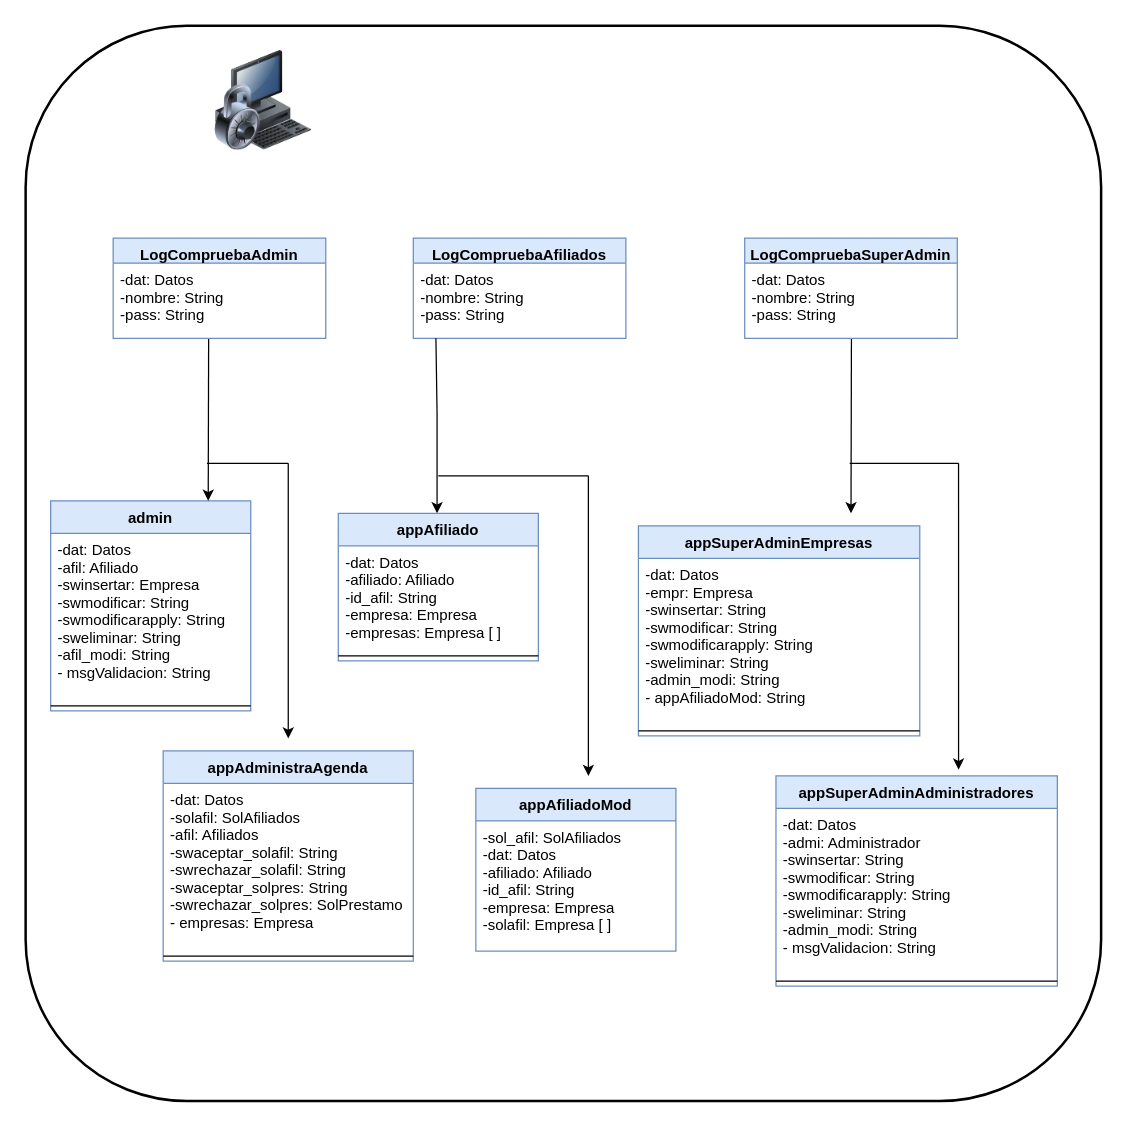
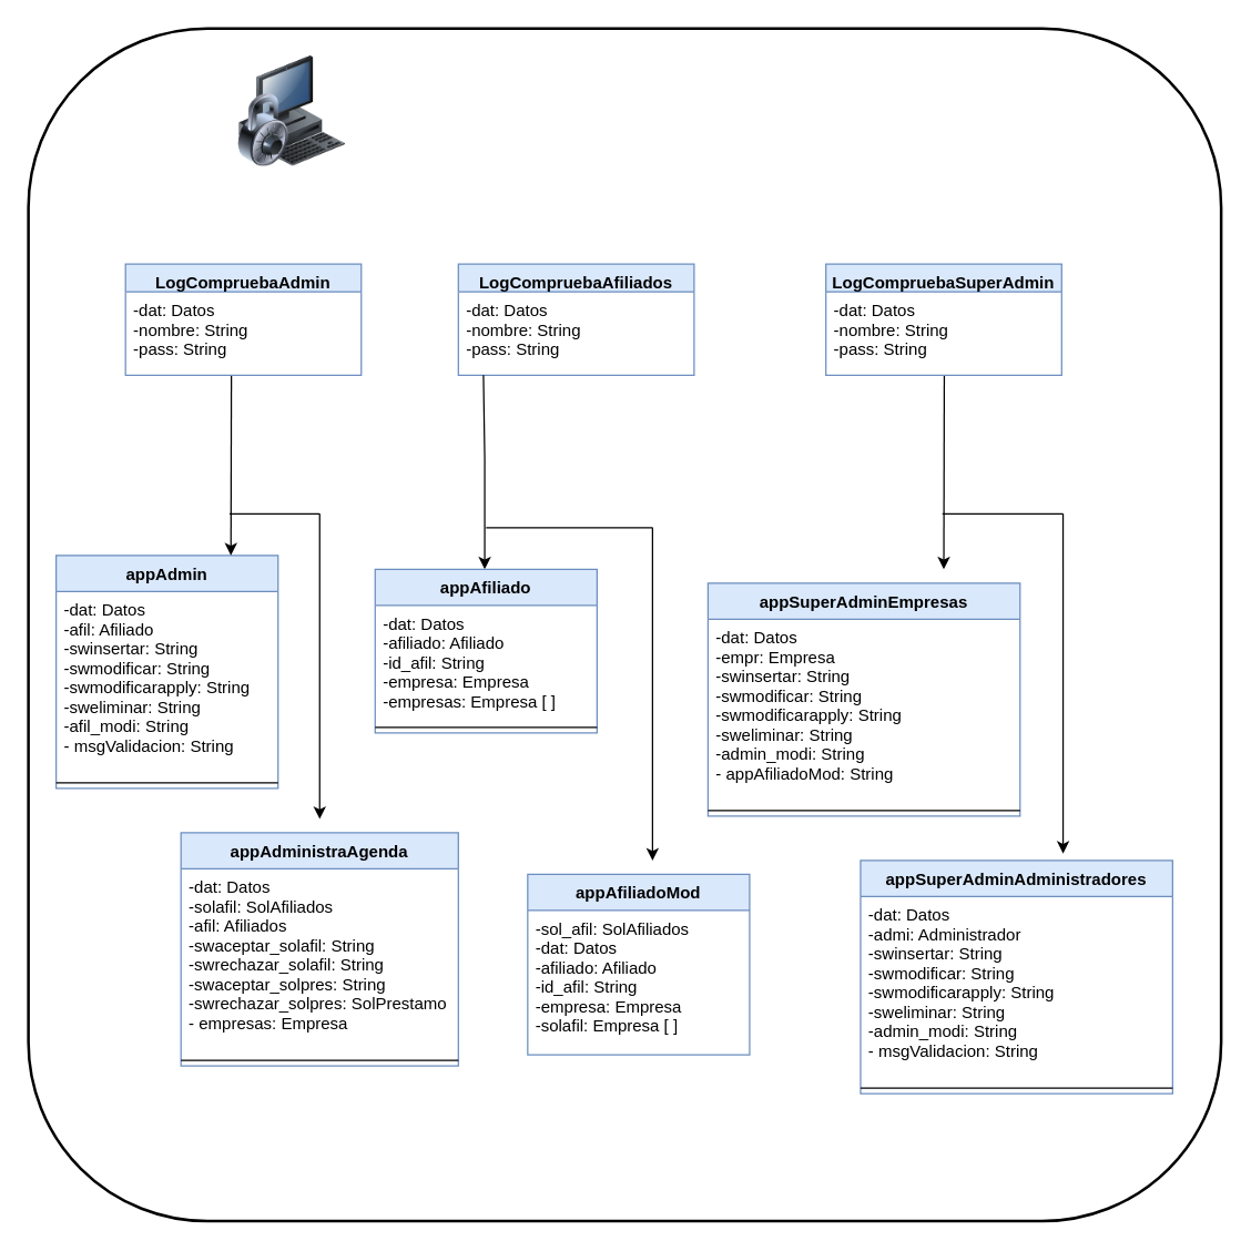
  <mxCell id="0" />
  <mxCell id="1" parent="0" />
- <mxCell id="2" value="admin" style="swimlane;fontStyle=1;align=center;verticalAlign=top;childLayout=stackLayout;horizontal=1;startSize=26;horizontalStack=0;resizeParent=1;resizeParentMax=0;resizeLast=0;collapsible=1;marginBottom=0;fillColor=#dae8fc;strokeColor=#6c8ebf;" parent="1" vertex="1"><mxGeometry x="40" y="400" width="160" height="168" as="geometry"><mxRectangle x="560" y="40" width="120" height="26" as="alternateBounds" /></mxGeometry></mxCell>
- <mxCell id="3" value="-dat: Datos&#10;-afil: Afiliado&#10;-swinsertar: Empresa&#10;-swmodificar: String&#10;-swmodificarapply: String&#10;-sweliminar: String&#10;-afil_modi: String&#10;- msgValidacion: String" style="text;strokeColor=none;fillColor=none;align=left;verticalAlign=top;spacingLeft=4;spacingRight=4;overflow=hidden;rotatable=0;points=[[0,0.5],[1,0.5]];portConstraint=eastwest;" parent="2" vertex="1"><mxGeometry y="26" width="160" height="134" as="geometry" /></mxCell>
+ <mxCell id="2" value="appAdmin" style="swimlane;fontStyle=1;align=center;verticalAlign=top;childLayout=stackLayout;horizontal=1;startSize=26;horizontalStack=0;resizeParent=1;resizeParentMax=0;resizeLast=0;collapsible=1;marginBottom=0;fillColor=#dae8fc;strokeColor=#6c8ebf;" parent="1" vertex="1"><mxGeometry x="40" y="400" width="160" height="168" as="geometry"><mxRectangle x="560" y="40" width="120" height="26" as="alternateBounds" /></mxGeometry></mxCell>
+ <mxCell id="3" value="-dat: Datos&#10;-afil: Afiliado&#10;-swinsertar: String&#10;-swmodificar: String&#10;-swmodificarapply: String&#10;-sweliminar: String&#10;-afil_modi: String&#10;- msgValidacion: String" style="text;strokeColor=none;fillColor=none;align=left;verticalAlign=top;spacingLeft=4;spacingRight=4;overflow=hidden;rotatable=0;points=[[0,0.5],[1,0.5]];portConstraint=eastwest;" parent="2" vertex="1"><mxGeometry y="26" width="160" height="134" as="geometry" /></mxCell>
  <mxCell id="4" value="" style="line;strokeWidth=1;fillColor=none;align=left;verticalAlign=middle;spacingTop=-1;spacingLeft=3;spacingRight=3;rotatable=0;labelPosition=right;points=[];portConstraint=eastwest;" parent="2" vertex="1"><mxGeometry y="160" width="160" height="8" as="geometry" /></mxCell>
  <mxCell id="5" value="" style="endArrow=classic;html=1;rounded=0;fontSize=19;exitX=0.449;exitY=1;exitDx=0;exitDy=0;exitPerimeter=0;" parent="1" source="8" edge="1"><mxGeometry width="50" height="50" relative="1" as="geometry"><mxPoint x="110" y="290" as="sourcePoint" /><mxPoint x="166" y="400" as="targetPoint" /></mxGeometry></mxCell>
  <mxCell id="6" value="" style="image;html=1;image=img/lib/clip_art/computers/Secure_System_128x128.png;labelBackgroundColor=none;fontSize=8;" parent="1" vertex="1"><mxGeometry x="170" y="40" width="80" height="80" as="geometry" /></mxCell>
  <mxCell id="7" value="LogCompruebaAdmin" style="swimlane;fontStyle=1;align=center;verticalAlign=top;childLayout=stackLayout;horizontal=1;startSize=20;horizontalStack=0;resizeParent=1;resizeParentMax=0;resizeLast=0;collapsible=1;marginBottom=0;fillColor=#dae8fc;strokeColor=#6c8ebf;" parent="1" vertex="1"><mxGeometry x="90" y="190" width="170" height="80" as="geometry"><mxRectangle x="560" y="40" width="120" height="26" as="alternateBounds" /></mxGeometry></mxCell>
  <mxCell id="8" value="-dat: Datos&#10;-nombre: String&#10;-pass: String" style="text;strokeColor=none;fillColor=none;align=left;verticalAlign=top;spacingLeft=4;spacingRight=4;overflow=hidden;rotatable=0;points=[[0,0.5],[1,0.5]];portConstraint=eastwest;" parent="7" vertex="1"><mxGeometry y="20" width="170" height="60" as="geometry" /></mxCell>
  <mxCell id="9" value="LogCompruebaAfiliados" style="swimlane;fontStyle=1;align=center;verticalAlign=top;childLayout=stackLayout;horizontal=1;startSize=20;horizontalStack=0;resizeParent=1;resizeParentMax=0;resizeLast=0;collapsible=1;marginBottom=0;fillColor=#dae8fc;strokeColor=#6c8ebf;" parent="1" vertex="1"><mxGeometry x="330" y="190" width="170" height="80" as="geometry"><mxRectangle x="560" y="40" width="120" height="26" as="alternateBounds" /></mxGeometry></mxCell>
  <mxCell id="10" value="-dat: Datos&#10;-nombre: String&#10;-pass: String" style="text;strokeColor=none;fillColor=none;align=left;verticalAlign=top;spacingLeft=4;spacingRight=4;overflow=hidden;rotatable=0;points=[[0,0.5],[1,0.5]];portConstraint=eastwest;" parent="9" vertex="1"><mxGeometry y="20" width="170" height="60" as="geometry" /></mxCell>
  <mxCell id="11" value="LogCompruebaSuperAdmin" style="swimlane;fontStyle=1;align=center;verticalAlign=top;childLayout=stackLayout;horizontal=1;startSize=20;horizontalStack=0;resizeParent=1;resizeParentMax=0;resizeLast=0;collapsible=1;marginBottom=0;fillColor=#dae8fc;strokeColor=#6c8ebf;" parent="1" vertex="1"><mxGeometry x="595" y="190" width="170" height="80" as="geometry"><mxRectangle x="560" y="40" width="120" height="26" as="alternateBounds" /></mxGeometry></mxCell>
  <mxCell id="12" value="-dat: Datos&#10;-nombre: String&#10;-pass: String" style="text;strokeColor=none;fillColor=none;align=left;verticalAlign=top;spacingLeft=4;spacingRight=4;overflow=hidden;rotatable=0;points=[[0,0.5],[1,0.5]];portConstraint=eastwest;" parent="11" vertex="1"><mxGeometry y="20" width="170" height="60" as="geometry" /></mxCell>
  <mxCell id="13" value="" style="endArrow=classic;html=1;rounded=0;entryX=0.5;entryY=0;entryDx=0;entryDy=0;exitX=0.524;exitY=1;exitDx=0;exitDy=0;exitPerimeter=0;" parent="1" edge="1"><mxGeometry width="50" height="50" relative="1" as="geometry"><mxPoint x="348.08" y="270" as="sourcePoint" /><mxPoint x="349" y="410" as="targetPoint" /><Array as="points"><mxPoint x="349" y="330" /></Array></mxGeometry></mxCell>
  <mxCell id="14" value="" style="endArrow=classic;html=1;rounded=0;entryX=0.5;entryY=0;entryDx=0;entryDy=0;exitX=0.502;exitY=1.011;exitDx=0;exitDy=0;exitPerimeter=0;" parent="1" source="12" edge="1"><mxGeometry width="50" height="50" relative="1" as="geometry"><mxPoint x="560" y="350" as="sourcePoint" /><mxPoint x="680" y="410" as="targetPoint" /></mxGeometry></mxCell>
  <mxCell id="15" value="appAdministraAgenda" style="swimlane;fontStyle=1;align=center;verticalAlign=top;childLayout=stackLayout;horizontal=1;startSize=26;horizontalStack=0;resizeParent=1;resizeParentMax=0;resizeLast=0;collapsible=1;marginBottom=0;fillColor=#dae8fc;strokeColor=#6c8ebf;" vertex="1" parent="1"><mxGeometry x="130" y="600" width="200" height="168" as="geometry"><mxRectangle x="560" y="40" width="120" height="26" as="alternateBounds" /></mxGeometry></mxCell>
  <mxCell id="16" value="-dat: Datos&#10;-solafil: SolAfiliados&#10;-afil: Afiliados&#10;-swaceptar_solafil: String&#10;-swrechazar_solafil: String&#10;-swaceptar_solpres: String&#10;-swrechazar_solpres: SolPrestamo&#10;- empresas: Empresa" style="text;strokeColor=none;fillColor=none;align=left;verticalAlign=top;spacingLeft=4;spacingRight=4;overflow=hidden;rotatable=0;points=[[0,0.5],[1,0.5]];portConstraint=eastwest;" vertex="1" parent="15"><mxGeometry y="26" width="200" height="134" as="geometry" /></mxCell>
  <mxCell id="17" value="" style="line;strokeWidth=1;fillColor=none;align=left;verticalAlign=middle;spacingTop=-1;spacingLeft=3;spacingRight=3;rotatable=0;labelPosition=right;points=[];portConstraint=eastwest;" vertex="1" parent="15"><mxGeometry y="160" width="200" height="8" as="geometry" /></mxCell>
  <mxCell id="18" value="appAfiliado" style="swimlane;fontStyle=1;align=center;verticalAlign=top;childLayout=stackLayout;horizontal=1;startSize=26;horizontalStack=0;resizeParent=1;resizeParentMax=0;resizeLast=0;collapsible=1;marginBottom=0;fillColor=#dae8fc;strokeColor=#6c8ebf;" vertex="1" parent="1"><mxGeometry x="270" y="410" width="160" height="118" as="geometry"><mxRectangle x="560" y="40" width="120" height="26" as="alternateBounds" /></mxGeometry></mxCell>
  <mxCell id="19" value="-dat: Datos&#10;-afiliado: Afiliado&#10;-id_afil: String&#10;-empresa: Empresa&#10;-empresas: Empresa [ ]&#10;" style="text;strokeColor=none;fillColor=none;align=left;verticalAlign=top;spacingLeft=4;spacingRight=4;overflow=hidden;rotatable=0;points=[[0,0.5],[1,0.5]];portConstraint=eastwest;" vertex="1" parent="18"><mxGeometry y="26" width="160" height="84" as="geometry" /></mxCell>
  <mxCell id="20" value="" style="line;strokeWidth=1;fillColor=none;align=left;verticalAlign=middle;spacingTop=-1;spacingLeft=3;spacingRight=3;rotatable=0;labelPosition=right;points=[];portConstraint=eastwest;" vertex="1" parent="18"><mxGeometry y="110" width="160" height="8" as="geometry" /></mxCell>
  <mxCell id="21" value="appAfiliadoMod" style="swimlane;fontStyle=1;align=center;verticalAlign=top;childLayout=stackLayout;horizontal=1;startSize=26;horizontalStack=0;resizeParent=1;resizeParentMax=0;resizeLast=0;collapsible=1;marginBottom=0;fillColor=#dae8fc;strokeColor=#6c8ebf;" vertex="1" parent="1"><mxGeometry x="380" y="630" width="160" height="130" as="geometry"><mxRectangle x="560" y="40" width="120" height="26" as="alternateBounds" /></mxGeometry></mxCell>
  <mxCell id="22" value="-sol_afil: SolAfiliados&#10;-dat: Datos&#10;-afiliado: Afiliado&#10;-id_afil: String&#10;-empresa: Empresa&#10;-solafil: Empresa [ ]&#10;&#10;" style="text;strokeColor=none;fillColor=none;align=left;verticalAlign=top;spacingLeft=4;spacingRight=4;overflow=hidden;rotatable=0;points=[[0,0.5],[1,0.5]];portConstraint=eastwest;" vertex="1" parent="21"><mxGeometry y="26" width="160" height="104" as="geometry" /></mxCell>
  <mxCell id="23" value="" style="line;strokeWidth=1;fillColor=none;align=left;verticalAlign=middle;spacingTop=-1;spacingLeft=3;spacingRight=3;rotatable=0;labelPosition=right;points=[];portConstraint=eastwest;" vertex="1" parent="21"><mxGeometry y="130" width="160" as="geometry" /></mxCell>
  <mxCell id="24" value="appSuperAdminAdministradores" style="swimlane;fontStyle=1;align=center;verticalAlign=top;childLayout=stackLayout;horizontal=1;startSize=26;horizontalStack=0;resizeParent=1;resizeParentMax=0;resizeLast=0;collapsible=1;marginBottom=0;fillColor=#dae8fc;strokeColor=#6c8ebf;" vertex="1" parent="1"><mxGeometry x="620" y="620" width="225" height="168" as="geometry"><mxRectangle x="560" y="40" width="120" height="26" as="alternateBounds" /></mxGeometry></mxCell>
  <mxCell id="25" value="-dat: Datos&#10;-admi: Administrador&#10;-swinsertar: String&#10;-swmodificar: String&#10;-swmodificarapply: String&#10;-sweliminar: String&#10;-admin_modi: String&#10;- msgValidacion: String" style="text;strokeColor=none;fillColor=none;align=left;verticalAlign=top;spacingLeft=4;spacingRight=4;overflow=hidden;rotatable=0;points=[[0,0.5],[1,0.5]];portConstraint=eastwest;" vertex="1" parent="24"><mxGeometry y="26" width="225" height="134" as="geometry" /></mxCell>
  <mxCell id="26" value="" style="line;strokeWidth=1;fillColor=none;align=left;verticalAlign=middle;spacingTop=-1;spacingLeft=3;spacingRight=3;rotatable=0;labelPosition=right;points=[];portConstraint=eastwest;" vertex="1" parent="24"><mxGeometry y="160" width="225" height="8" as="geometry" /></mxCell>
  <mxCell id="27" value="appSuperAdminEmpresas" style="swimlane;fontStyle=1;align=center;verticalAlign=top;childLayout=stackLayout;horizontal=1;startSize=26;horizontalStack=0;resizeParent=1;resizeParentMax=0;resizeLast=0;collapsible=1;marginBottom=0;fillColor=#dae8fc;strokeColor=#6c8ebf;" vertex="1" parent="1"><mxGeometry x="510" y="420" width="225" height="168" as="geometry"><mxRectangle x="560" y="40" width="120" height="26" as="alternateBounds" /></mxGeometry></mxCell>
  <mxCell id="28" value="-dat: Datos&#10;-empr: Empresa&#10;-swinsertar: String&#10;-swmodificar: String&#10;-swmodificarapply: String&#10;-sweliminar: String&#10;-admin_modi: String&#10;- appAfiliadoMod: String" style="text;strokeColor=none;fillColor=none;align=left;verticalAlign=top;spacingLeft=4;spacingRight=4;overflow=hidden;rotatable=0;points=[[0,0.5],[1,0.5]];portConstraint=eastwest;" vertex="1" parent="27"><mxGeometry y="26" width="225" height="134" as="geometry" /></mxCell>
  <mxCell id="29" value="" style="line;strokeWidth=1;fillColor=none;align=left;verticalAlign=middle;spacingTop=-1;spacingLeft=3;spacingRight=3;rotatable=0;labelPosition=right;points=[];portConstraint=eastwest;" vertex="1" parent="27"><mxGeometry y="160" width="225" height="8" as="geometry" /></mxCell>
  <mxCell id="30" value="" style="endArrow=classic;html=1;rounded=0;" edge="1" parent="1"><mxGeometry width="50" height="50" relative="1" as="geometry"><mxPoint x="230" y="370" as="sourcePoint" /><mxPoint x="230" y="590" as="targetPoint" /></mxGeometry></mxCell>
  <mxCell id="31" value="" style="endArrow=none;html=1;rounded=0;" edge="1" parent="1"><mxGeometry width="50" height="50" relative="1" as="geometry"><mxPoint x="165" y="370" as="sourcePoint" /><mxPoint x="230" y="370" as="targetPoint" /></mxGeometry></mxCell>
  <mxCell id="32" value="" style="endArrow=classic;html=1;rounded=0;" edge="1" parent="1"><mxGeometry width="50" height="50" relative="1" as="geometry"><mxPoint x="470" y="380" as="sourcePoint" /><mxPoint x="470" y="620" as="targetPoint" /></mxGeometry></mxCell>
  <mxCell id="33" value="" style="endArrow=none;html=1;rounded=0;" edge="1" parent="1"><mxGeometry width="50" height="50" relative="1" as="geometry"><mxPoint x="350" y="380" as="sourcePoint" /><mxPoint x="470" y="380" as="targetPoint" /></mxGeometry></mxCell>
  <mxCell id="34" value="" style="endArrow=classic;html=1;rounded=0;entryX=0.649;entryY=-0.03;entryDx=0;entryDy=0;entryPerimeter=0;" edge="1" parent="1" target="24"><mxGeometry width="50" height="50" relative="1" as="geometry"><mxPoint x="766" y="370" as="sourcePoint" /><mxPoint x="800" y="370" as="targetPoint" /></mxGeometry></mxCell>
  <mxCell id="35" value="" style="endArrow=none;html=1;rounded=0;" edge="1" parent="1"><mxGeometry width="50" height="50" relative="1" as="geometry"><mxPoint x="679" y="370" as="sourcePoint" /><mxPoint x="766" y="370" as="targetPoint" /></mxGeometry></mxCell>
  <mxCell id="36" value="" style="rounded=1;whiteSpace=wrap;html=1;strokeWidth=2;fillColor=none;" vertex="1" parent="1"><mxGeometry x="20" y="20" width="860" height="860" as="geometry" /></mxCell>
